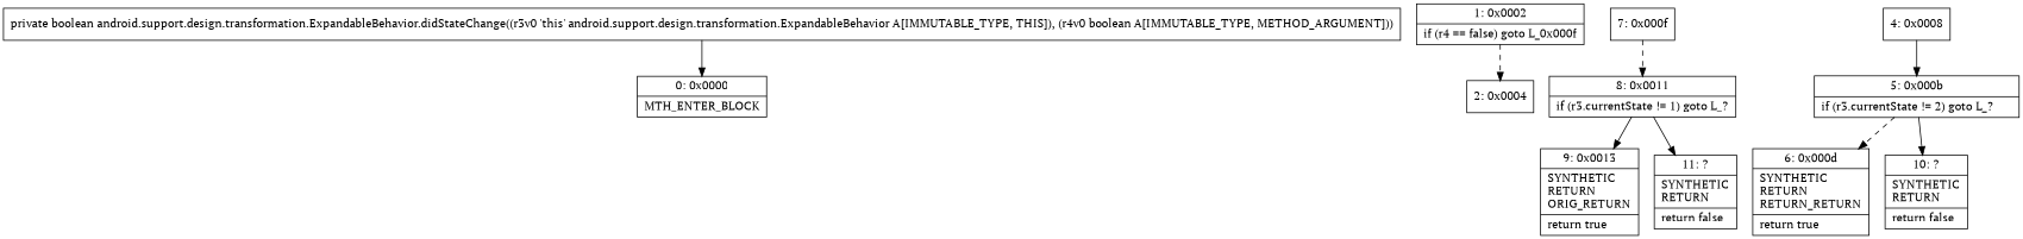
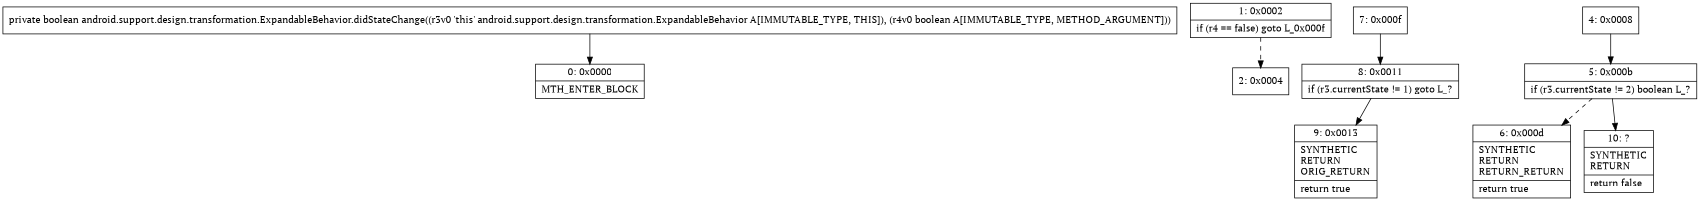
  digraph {
    fontname="PT Serif"
    node [fontname="PT Serif" shape=record]
    edge [fontname="PT Serif"]
    n1 [label="{0\:\ 0x0000|MTH_ENTER_BLOCK\l}"]
    n2 [label="{1\:\ 0x0002|if (r4 == false) goto L_0x000f\l}"]
    n3 [label="{2\:\ 0x0004}"]
    n4 [label="{7\:\ 0x000f}"]
    n5 [label="{8\:\ 0x0011|if (r3.currentState != 1) goto L_?\l}"]
    n6 [label="{4\:\ 0x0008}"]
-   n7 [label="{5\:\ 0x000b|if (r3.currentState != 2) goto L_?\l}"]
+   n7 [label="{5\:\ 0x000b|if (r3.currentState != 2) boolean L_?\l}"]
    n8 [label="{6\:\ 0x000d|SYNTHETIC\lRETURN\lRETURN_RETURN\l|return true\l}"]
    n9 [label="{10\:\ ?|SYNTHETIC\lRETURN\l|return false\l}"]
    n10 [label="{9\:\ 0x0013|SYNTHETIC\lRETURN\lORIG_RETURN\l|return true\l}"]
-   n11 [label="{11\:\ ?|SYNTHETIC\lRETURN\l|return false\l}"]
    n12 [label="{private boolean android.support.design.transformation.ExpandableBehavior.didStateChange((r3v0 'this' android.support.design.transformation.ExpandableBehavior A[IMMUTABLE_TYPE, THIS]), (r4v0 boolean A[IMMUTABLE_TYPE, METHOD_ARGUMENT])) }"]
    n2 -> n3 [style=dashed]
-   n4 -> n5 [style=dashed]
+   n4 -> n5
    n5 -> n10 [style=solid]
-   n5 -> n11
    n6 -> n7
    n7 -> n8 [style=dashed]
    n7 -> n9
    n12 -> n1
  }
